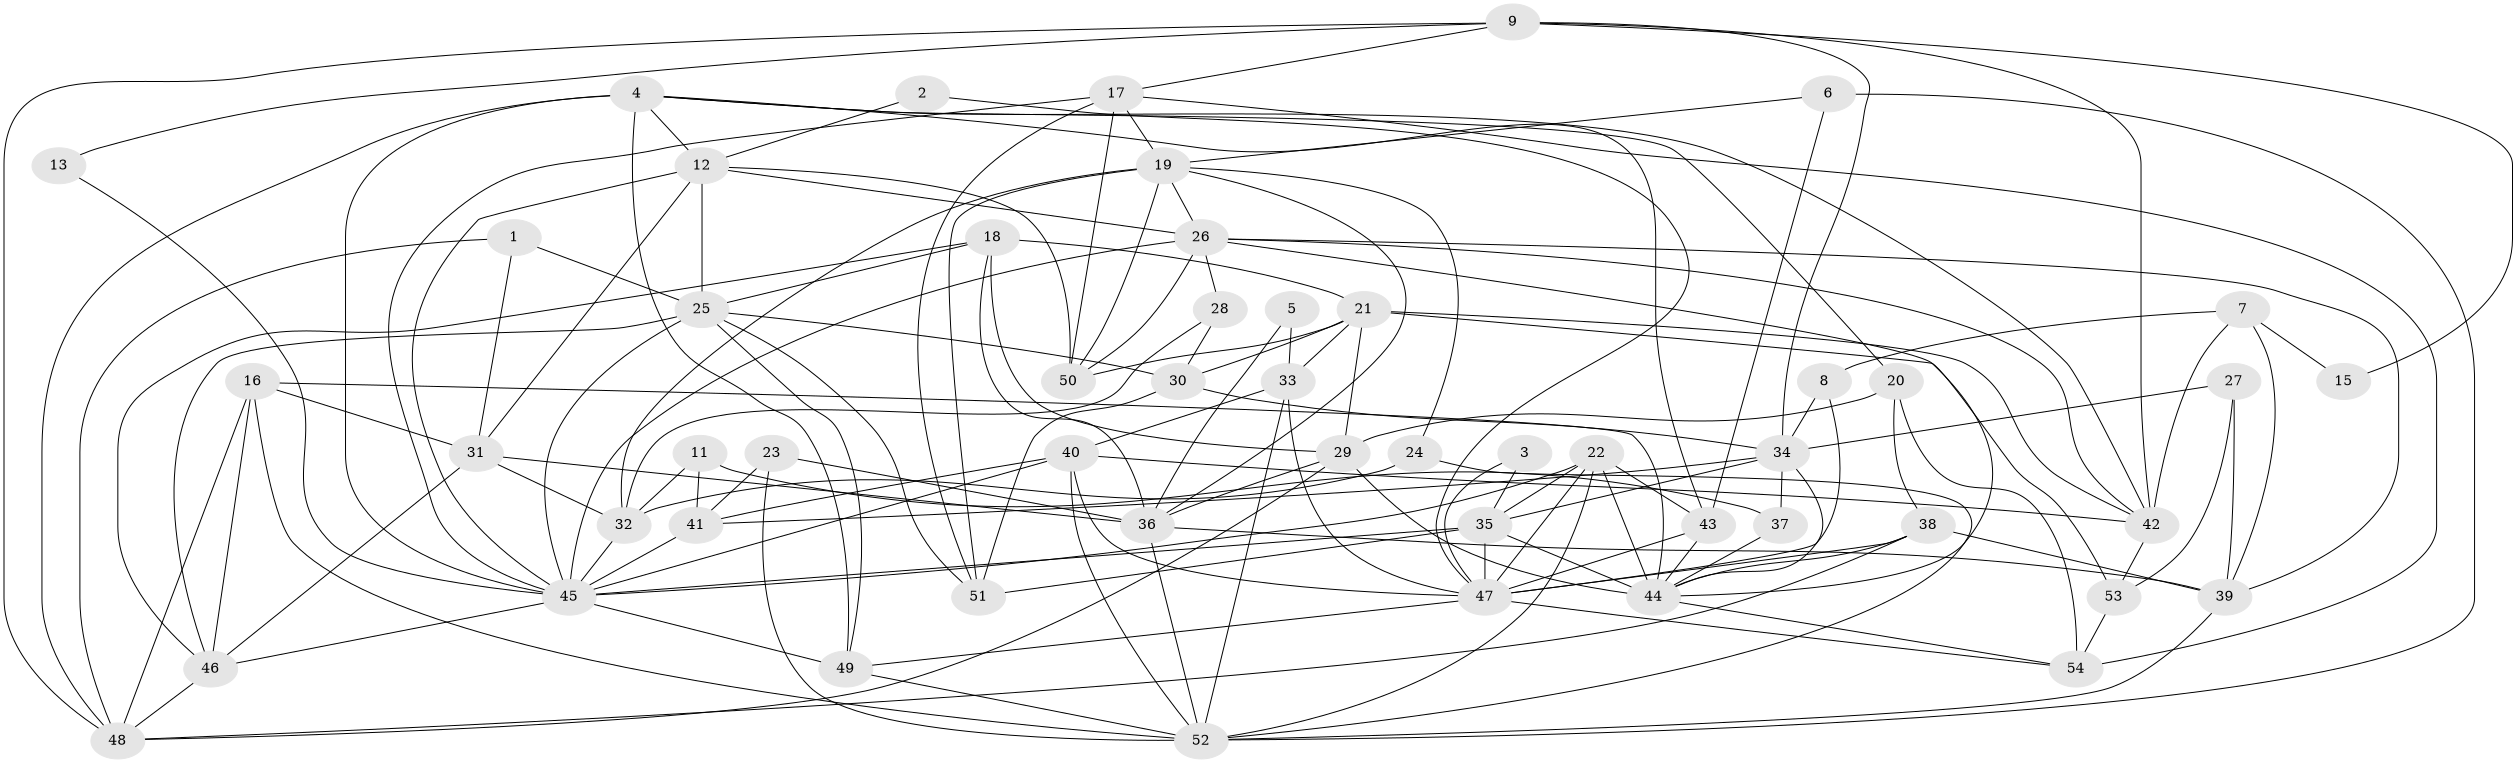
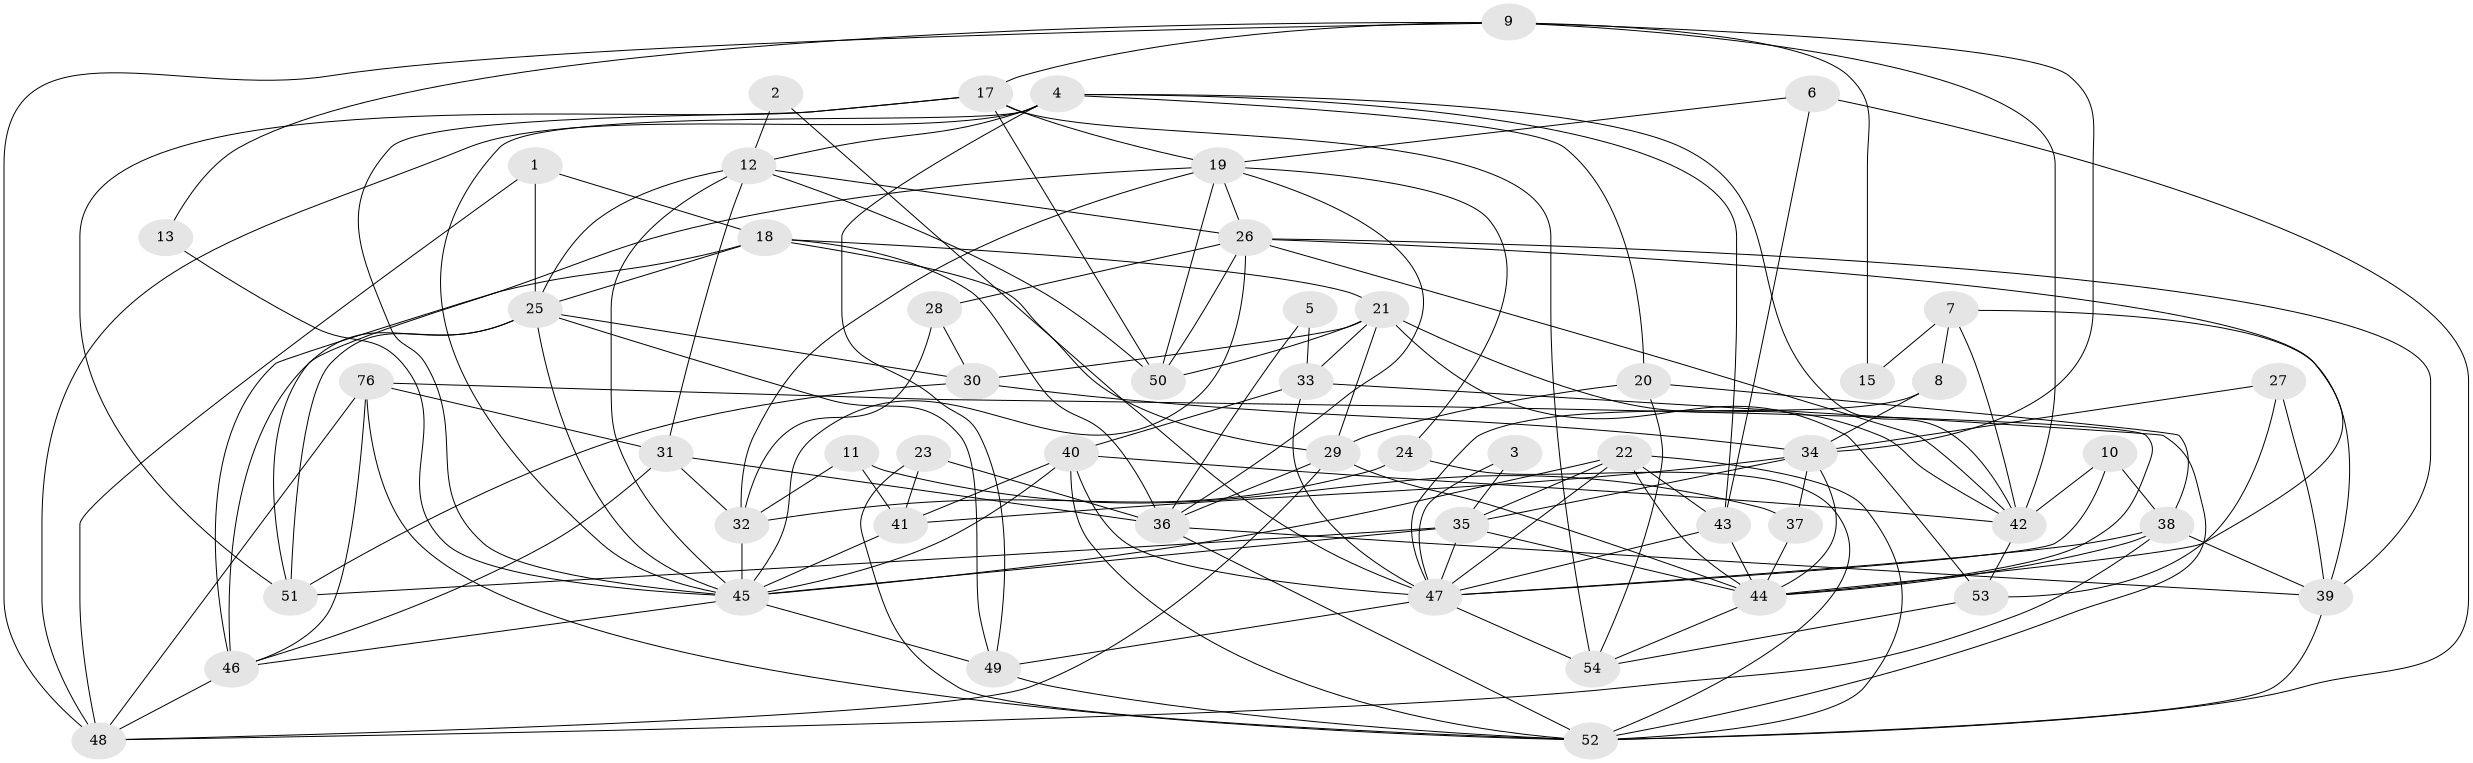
  graph {
    node [color=gray90 style=filled]
    edge [weight=1.0]
    1
    25
    31
    48
    45
    49
    46
    51
    30
    36
    32
    2
    12
    47
    26
    50
    54
    3
    35
    44
    4
    20
    42
    43
    38
    29
    53
    52
    5
    33
    40
    39
    6
    19
    24
    7
    8
    15
    34
    22
    37
    41
    9
    13
    17
+   10
    11
    28
-   16
+   16 [label=76]
    27
    18
    21
    23
    1 -- 25
-   1 -- 31
+   1 -- 18
    1 -- 48
    25 -- 45 [weight=2.0]
    25 -- 49
    25 -- 46 [weight=2.0]
    25 -- 51
    25 -- 30
    31 -- 46
    31 -- 36
    31 -- 32
    45 -- 49
    45 -- 46
    49 -- 52
    46 -- 48
    30 -- 51
    30 -- 34
    36 -- 52
    36 -- 39
    32 -- 45
    2 -- 12
    2 -- 47
    12 -- 25
    12 -- 31
    12 -- 45
    12 -- 26
    12 -- 50
    47 -- 49
    47 -- 54
    26 -- 45
    26 -- 50
    26 -- 44
    26 -- 42
    26 -- 39
    26 -- 28
    3 -- 47
    3 -- 35
    35 -- 45
    35 -- 51
    35 -- 47
    35 -- 44
    44 -- 54
    4 -- 48 [weight=2.0]
    4 -- 45
    4 -- 49 [weight=2.0]
    4 -- 12
    4 -- 20
    4 -- 42
    4 -- 43 [weight=2.0]
    20 -- 54
    20 -- 38
    20 -- 29
    42 -- 53
    43 -- 47
    43 -- 44
    38 -- 48
    38 -- 47
    38 -- 44
    38 -- 39
    29 -- 48
    29 -- 36
    29 -- 44
    53 -- 54
    5 -- 36
    5 -- 33
    33 -- 47
    33 -- 52
    33 -- 40
    40 -- 45 [weight=2.0]
    40 -- 47
    40 -- 42
    40 -- 52
    40 -- 41
    39 -- 52
    6 -- 43
    6 -- 52
    6 -- 19
    19 -- 51
    19 -- 36
    19 -- 32
    19 -- 26
    19 -- 50
    19 -- 24
    24 -- 32
    24 -- 52
    7 -- 42
    7 -- 39
    7 -- 8
    7 -- 15
    8 -- 47
    8 -- 34
    34 -- 35
    34 -- 44
    34 -- 37
    34 -- 41
    22 -- 45
    22 -- 47
    22 -- 35
    22 -- 44
    22 -- 43
    22 -- 52
    37 -- 44
    41 -- 45
    9 -- 48
    9 -- 42
    9 -- 15
    9 -- 34
    9 -- 13
    9 -- 17
    13 -- 45
    17 -- 45
    17 -- 51
    17 -- 50
    17 -- 54
    17 -- 19
+   10 -- 47
+   10 -- 42
+   10 -- 38
    11 -- 32
    11 -- 37
    11 -- 41
    28 -- 30
    28 -- 32
    16 -- 31
    16 -- 48
    16 -- 46
    16 -- 44
    16 -- 52
    27 -- 53
    27 -- 39
    27 -- 34
    18 -- 25
    18 -- 46
    18 -- 36
    18 -- 29
    18 -- 21
    21 -- 30
    21 -- 50
    21 -- 42
    21 -- 29
    21 -- 53 [weight=2.0]
    21 -- 33
    23 -- 36
    23 -- 52
    23 -- 41
  }
